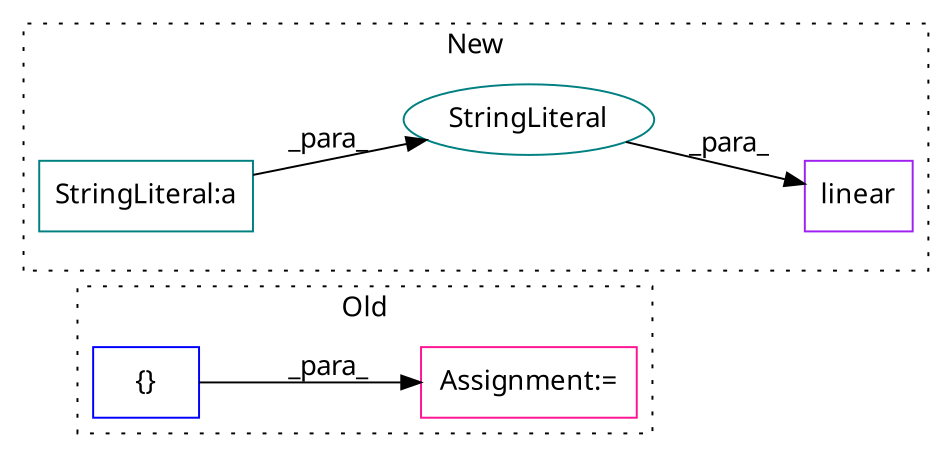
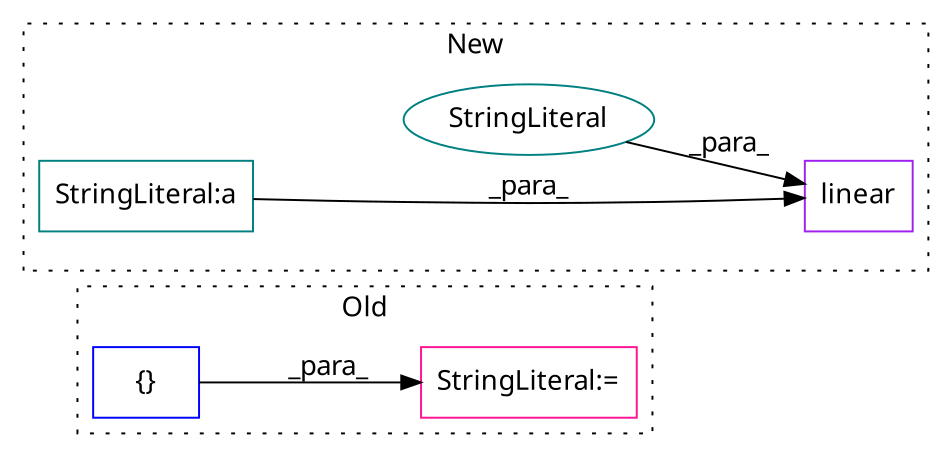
  digraph {
    fontname="Noto Sans"
    rankdir=LR
    node [color=teal fontname="Noto Sans" shape=box]
    edge [fontname="Noto Sans"]
    n1 [a=4 color=blue l="1,1" label="{}" s="1655,1687"]
-   n2 [a=7 color=deeppink l=1 label="Assignment:=" s=1645]
+   n2 [a=7 color=deeppink l=1 label="StringLiteral:=" s=1645]
    n3 [a=32 color=purple l="7,1" label=linear s="1529,1561"]
    n4 [a=45 l=11 label=StringLiteral s=1550 shape=ellipse]
    n5 [a=27 l=3 label="StringLiteral:a" s=1459]
    subgraph cluster_1 {
      label=Old
      style=dotted
      n1
      n2
    }
    subgraph cluster_2 {
      label=New
      style=dotted
      n3
      n4
      n5
    }
    n1 -> n2 [label=_para_]
    n4 -> n3 [label=_para_]
-   n5 -> n4 [label=_para_]
+   n5 -> n3 [label=_para_]
  }
